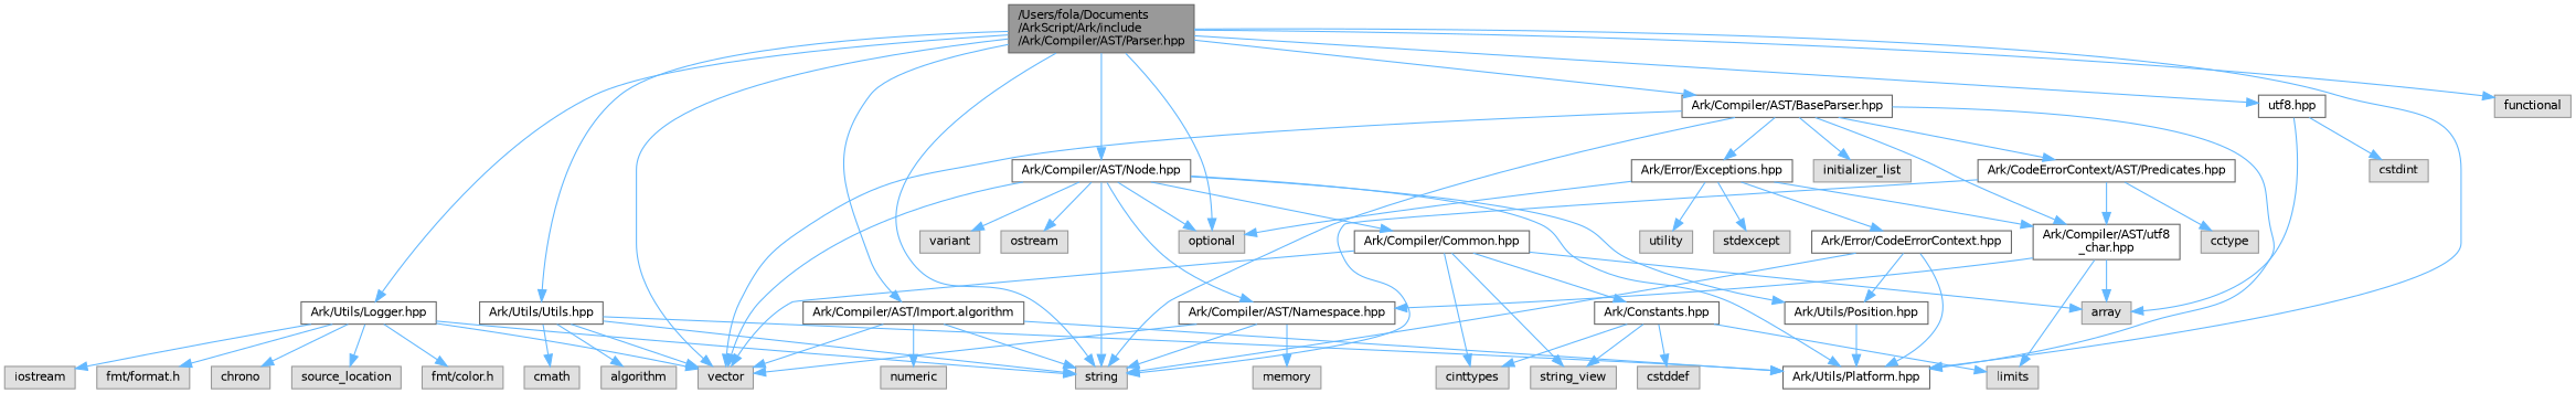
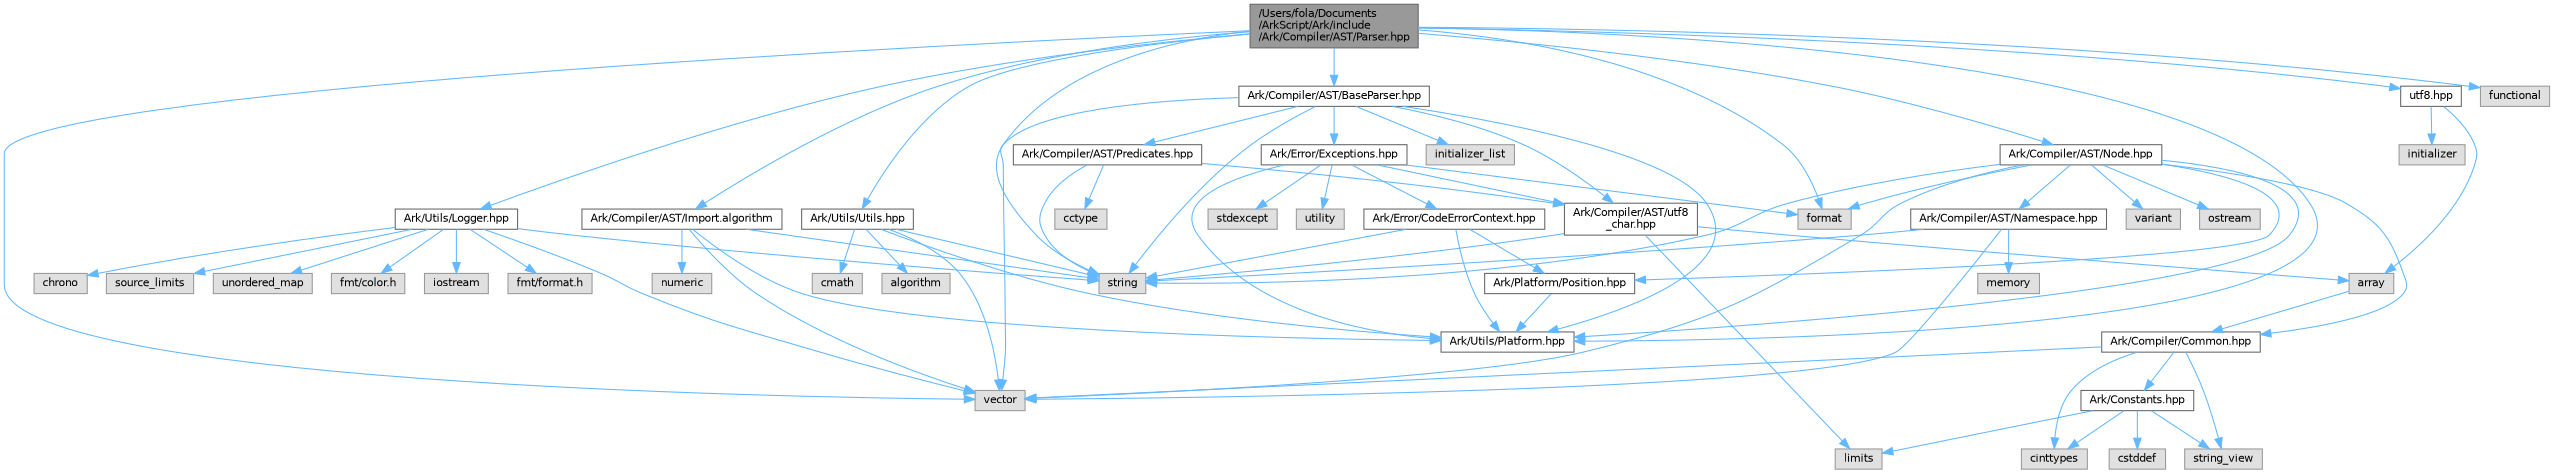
  digraph {
    node [color=grey60 fillcolor="#E0E0E0" fontname=Helvetica fontsize=10 shape=box style=filled]
    edge [color=steelblue1 fontname=Helvetica fontsize=10 labelfontname=Helvetica labelfontsize=10 style=solid]
    n1 [color=gray40 fillcolor=grey60 fontcolor=black height=0.2 label="/Users/fola/Documents\l/ArkScript/Ark/include\l/Ark/Compiler/AST/Parser.hpp" width=0.4]
    n2 [color=grey40 fillcolor=white height=0.2 label="Ark/Compiler/AST/BaseParser.hpp" width=0.4]
    n3 [height=0.2 label=string width=0.4]
    n4 [height=0.2 label=vector width=0.4]
    n5 [color=grey40 fillcolor=white height=0.2 label="Ark/Utils/Platform.hpp" width=0.4]
-   n6 [height=0.2 label=optional width=0.4]
+   n6 [height=0.2 label=format width=0.4]
    n7 [color=grey40 fillcolor=white height=0.2 label="Ark/Compiler/AST/Node.hpp" width=0.4]
    n8 [color=grey40 fillcolor=white height=0.2 label="Ark/Compiler/AST/Import.algorithm" width=0.4]
    n9 [color=grey40 fillcolor=white height=0.2 label="Ark/Utils/Logger.hpp" width=0.4]
    n10 [color=grey40 fillcolor=white height=0.2 label="Ark/Utils/Utils.hpp" width=0.4]
    n11 [height=0.2 label=functional width=0.4]
    n12 [color=grey40 fillcolor=white height=0.2 label="utf8.hpp" width=0.4]
    n13 [height=0.2 label=initializer_list width=0.4]
    n14 [color=grey40 fillcolor=white height=0.2 label="Ark/Error/Exceptions.hpp" width=0.4]
    n15 [color=grey40 fillcolor=white height=0.2 label="Ark/Compiler/AST/utf8\l_char.hpp" width=0.4]
-   n16 [color=grey40 fillcolor=white height=0.2 label="Ark/CodeErrorContext/AST/Predicates.hpp" width=0.4]
-   n17 [color=grey40 fillcolor=white height=0.2 label="Ark/Utils/Position.hpp" width=0.4]
+   n16 [color=grey40 fillcolor=white height=0.2 label="Ark/Compiler/AST/Predicates.hpp" width=0.4]
+   n17 [color=grey40 fillcolor=white height=0.2 label="Ark/Platform/Position.hpp" width=0.4]
    n18 [height=0.2 label=variant width=0.4]
    n19 [height=0.2 label=ostream width=0.4]
    n20 [color=grey40 fillcolor=white height=0.2 label="Ark/Compiler/AST/Namespace.hpp" width=0.4]
    n21 [color=grey40 fillcolor=white height=0.2 label="Ark/Compiler/Common.hpp" width=0.4]
    n22 [height=0.2 label=numeric width=0.4]
    n23 [height=0.2 label=iostream width=0.4]
    n24 [height=0.2 label="fmt/format.h" width=0.4]
    n25 [height=0.2 label=chrono width=0.4]
-   n26 [height=0.2 label=source_location width=0.4]
+   n26 [height=0.2 label=source_limits width=0.4]
+   n27 [height=0.2 label=unordered_map width=0.4]
    n28 [height=0.2 label="fmt/color.h" width=0.4]
    n29 [height=0.2 label=algorithm width=0.4]
    n30 [height=0.2 label=cmath width=0.4]
    n31 [height=0.2 label=array width=0.4]
-   n32 [height=0.2 label=cstdint width=0.4]
+   n32 [height=0.2 label=initializer width=0.4]
    n33 [height=0.2 label=utility width=0.4]
    n34 [height=0.2 label=stdexcept width=0.4]
    n35 [color=grey40 fillcolor=white height=0.2 label="Ark/Error/CodeErrorContext.hpp" width=0.4]
    n36 [height=0.2 label=limits width=0.4]
    n37 [height=0.2 label=cctype width=0.4]
    n38 [height=0.2 label=memory width=0.4]
    n39 [height=0.2 label=string_view width=0.4]
    n40 [height=0.2 label=cinttypes width=0.4]
    n41 [color=grey40 fillcolor=white height=0.2 label="Ark/Constants.hpp" width=0.4]
    n42 [height=0.2 label=cstddef width=0.4]
    n1 -> n2
    n1 -> n3
    n1 -> n4
    n1 -> n5
    n1 -> n6
    n1 -> n7
    n1 -> n8
    n1 -> n9
    n1 -> n10
    n1 -> n11
    n1 -> n12
    n2 -> n3
    n2 -> n4
    n2 -> n5
    n2 -> n13
    n2 -> n14
    n2 -> n15
    n2 -> n16
    n7 -> n3
    n7 -> n4
    n7 -> n5
    n7 -> n6
    n7 -> n17
    n7 -> n18
    n7 -> n19
    n7 -> n20
    n7 -> n21
    n8 -> n3
    n8 -> n4
    n8 -> n5
    n8 -> n22
    n9 -> n3
    n9 -> n4
    n9 -> n23
    n9 -> n24
    n9 -> n25
    n9 -> n26
+   n9 -> n27
    n9 -> n28
    n10 -> n3
    n10 -> n4
    n10 -> n5
    n10 -> n29
    n10 -> n30
    n12 -> n31
    n12 -> n32
+   n14 -> n5
    n14 -> n6
    n14 -> n15
    n14 -> n33
    n14 -> n34
    n14 -> n35
-   n15 -> n20
+   n15 -> n3
    n15 -> n31
    n15 -> n36
    n16 -> n3
    n16 -> n15
    n16 -> n37
    n17 -> n5
    n20 -> n3
    n20 -> n4
    n20 -> n38
    n21 -> n4
-   n21 -> n31
+   n31 -> n21
    n21 -> n39
    n21 -> n40
    n21 -> n41
    n35 -> n3
    n35 -> n5
    n35 -> n17
    n41 -> n36
    n41 -> n39
    n41 -> n40
    n41 -> n42
  }
